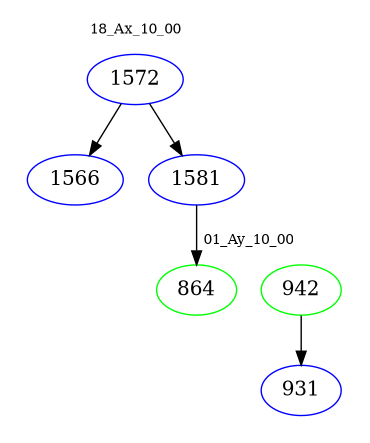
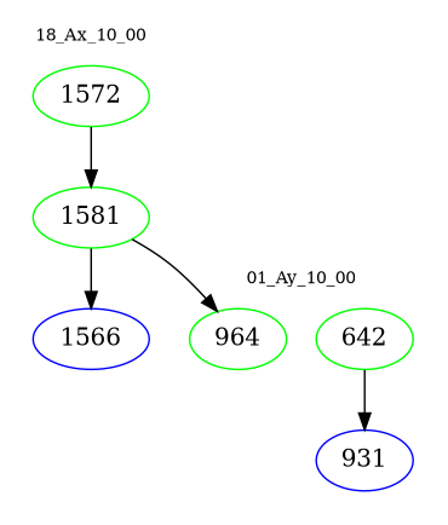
  digraph {
    node [color=green]
    edge [color=black]
-   n1 [color=blue label=1572]
+   n1 [label=1572]
    n2 [color=blue label=1566]
-   n3 [color=blue label=1581]
-   n4 [label=942]
+   n3 [label=1581]
+   n4 [label=642]
    n5 [color=blue label=931]
-   n6 [label=864]
+   n6 [label=964]
    subgraph cluster_1 {
      color=white
      fontsize=10
      label="18_Ax_10_00"
      n1
      n2
      n3
    }
    subgraph cluster_2 {
      color=white
      fontsize=10
      label="01_Ay_10_00"
      n4
      n5
      n6
    }
-   n1 -> n2
+   n3 -> n2
    n1 -> n3
    n3 -> n6
    n4 -> n5
  }
